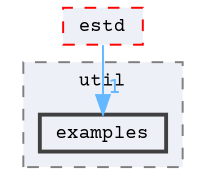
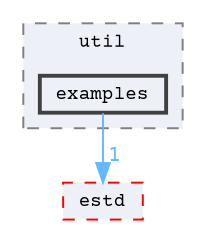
  digraph {
    compound=true
    fontname="Courier Prime"
    node [fillcolor="#edf0f7" fontname="Courier Prime" fontsize=10 shape=box]
    n1 [color=grey25 height=0.2 label=examples style="filled,bold" width=0.4]
    n2 [color=red height=0.2 label=estd style="filled,dashed" width=0.4]
    subgraph cluster_1 {
      bgcolor="#edf0f7"
      fontsize=10
      label=util
      pencolor=grey50
      style="filled,dashed"
      n1
    }
-   n2 -> n1 [color=steelblue1 fontcolor=steelblue1 fontname="Courier Prime" fontsize=10 headlabel=1 labeldistance=1.5 labelfontname=Helvetica labelfontsize=10]
+   n1 -> n2 [color=steelblue1 fontcolor=steelblue1 fontname="Courier Prime" fontsize=10 headlabel=1 labeldistance=1.5 labelfontname=Helvetica labelfontsize=10]
  }
